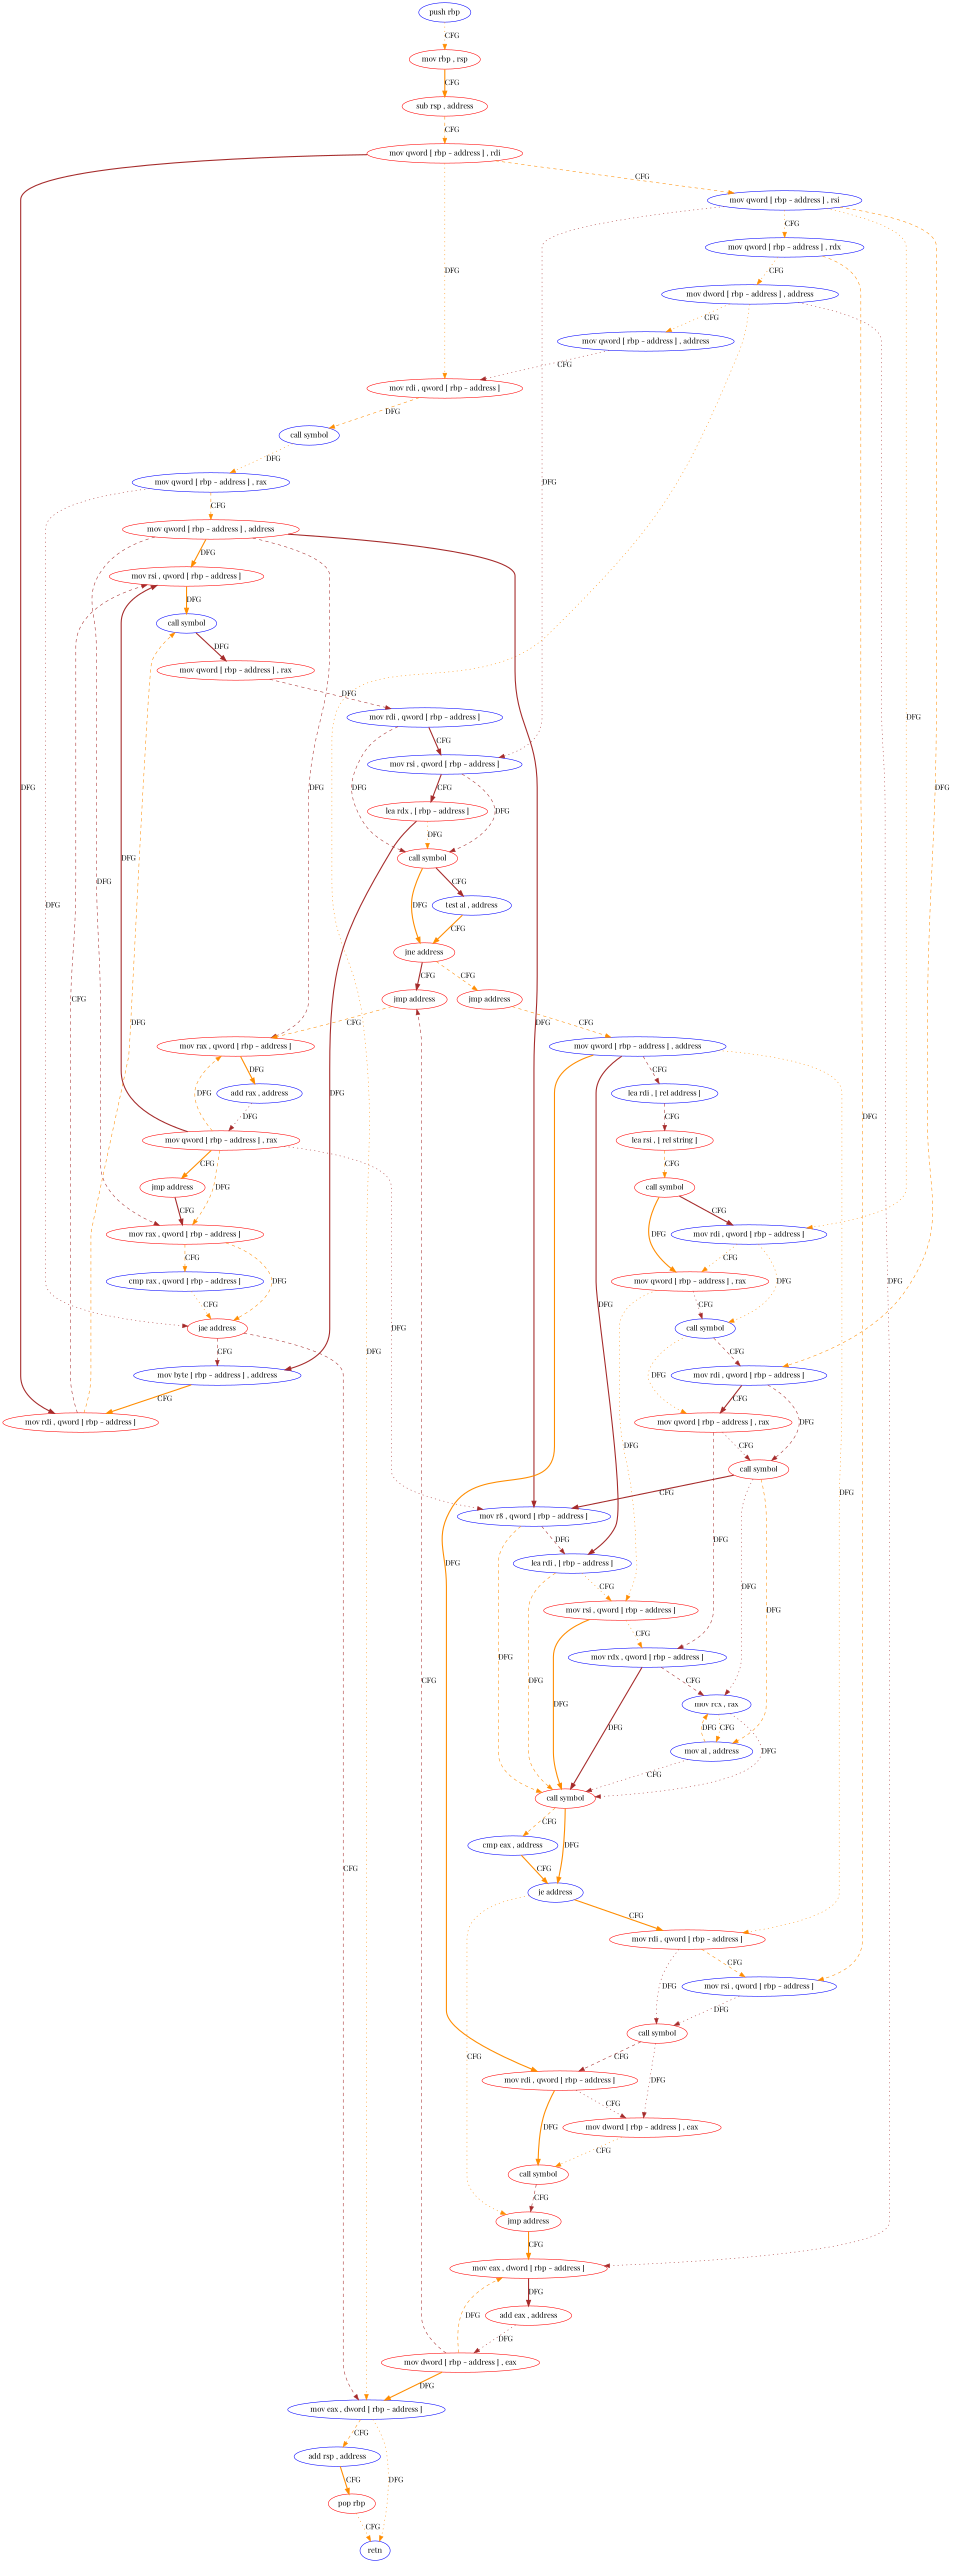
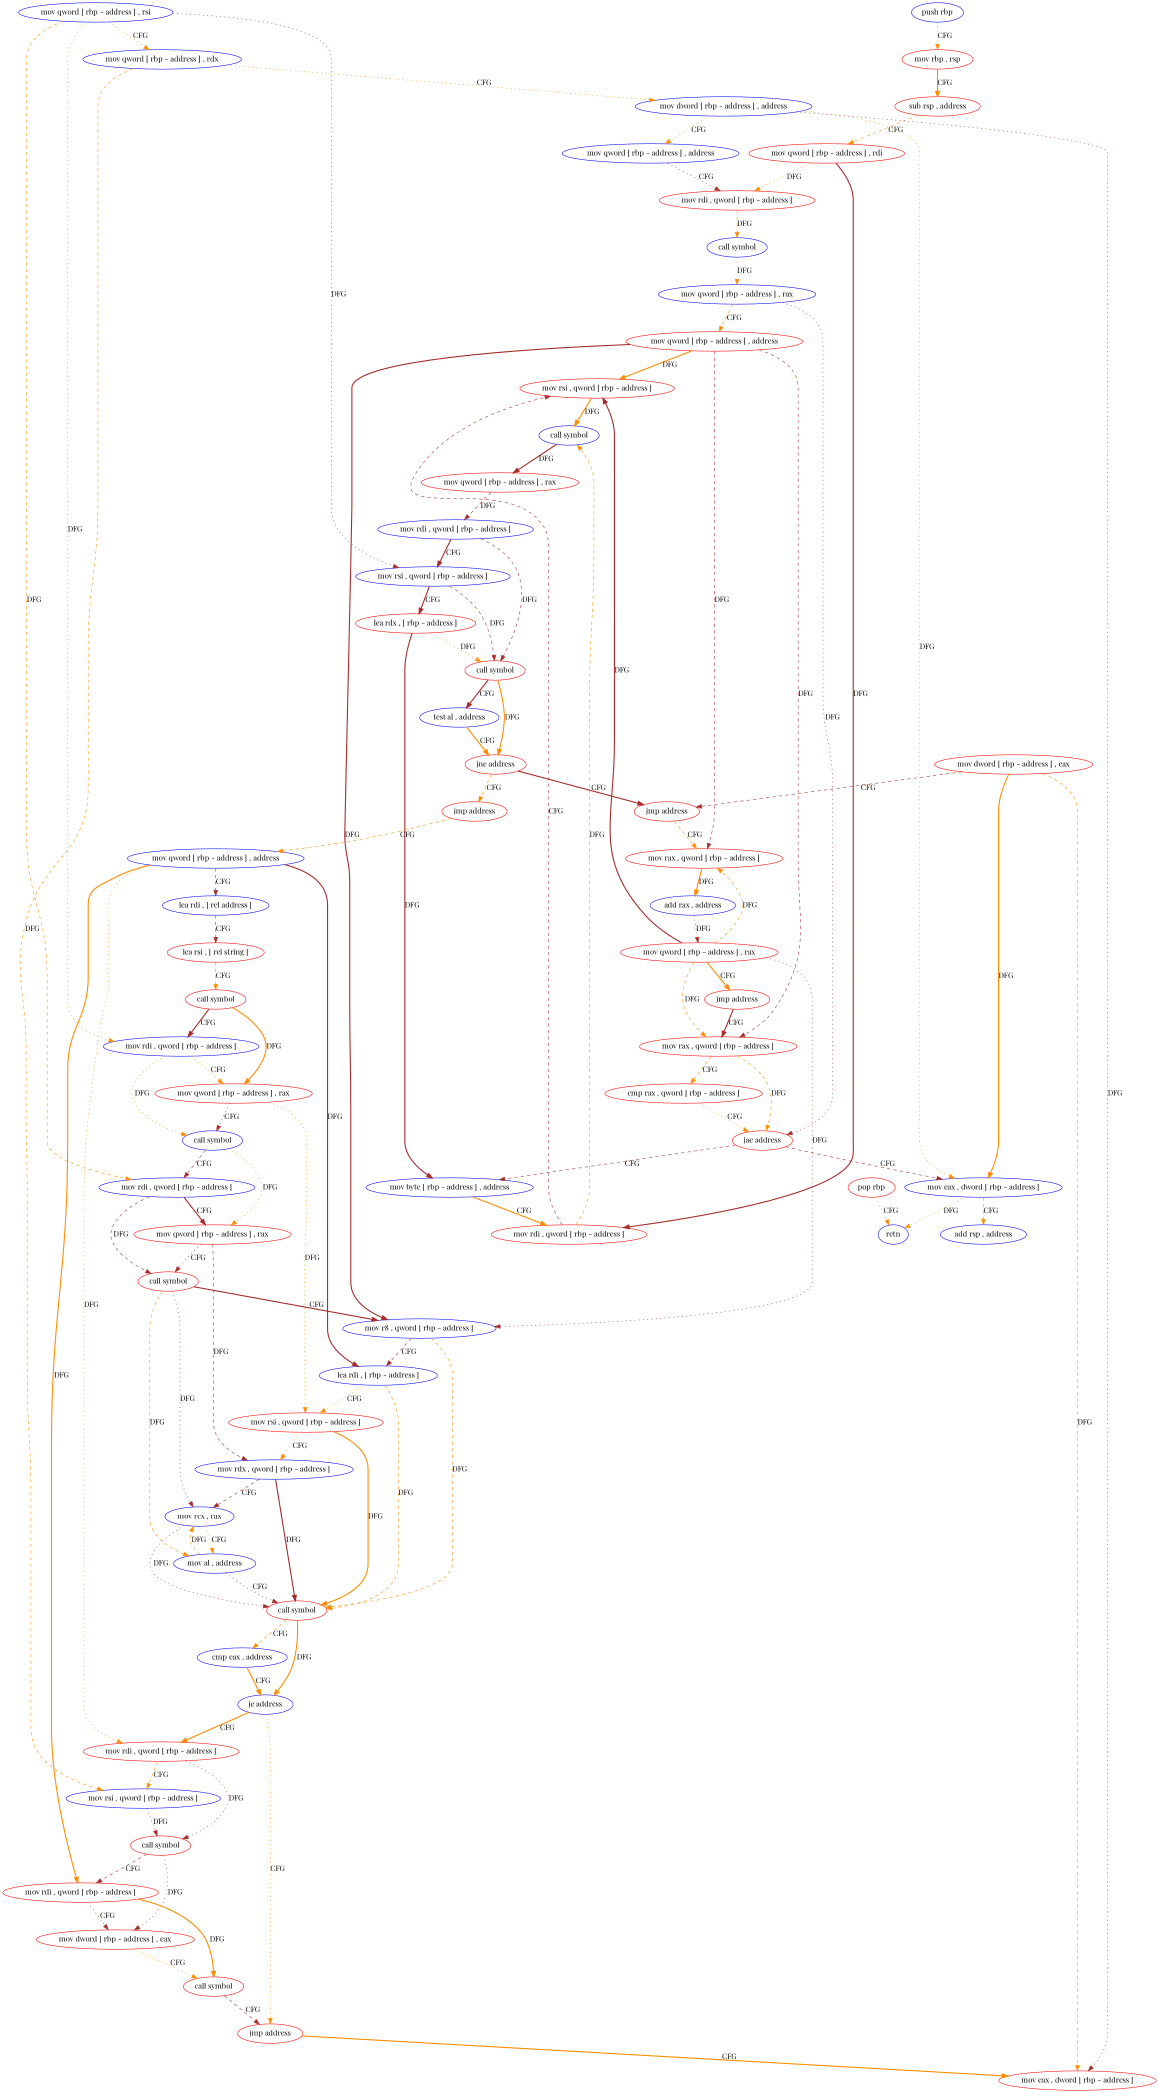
  digraph {
    fontname="Playfair Display"
    node [color=red fontname="Playfair Display"]
    edge [color=darkorange fontname="Playfair Display" style=dashed]
    n1 [color=blue label="push rbp"]
    n2 [label="mov rbp , rsp"]
    n3 [label="sub rsp , address"]
    n4 [label="mov qword [ rbp - address ] , rdi"]
    n5 [color=blue label="mov qword [ rbp - address ] , rsi"]
    n6 [label="mov rdi , qword [ rbp - address ]"]
    n7 [label="mov rdi , qword [ rbp - address ]"]
    n8 [color=blue label="mov qword [ rbp - address ] , rdx"]
    n9 [color=blue label="mov rsi , qword [ rbp - address ]"]
    n10 [color=blue label="mov rdi , qword [ rbp - address ]"]
    n11 [color=blue label="mov rdi , qword [ rbp - address ]"]
    n12 [color=blue label="call symbol"]
    n13 [label="mov rsi , qword [ rbp - address ]"]
    n14 [color=blue label="call symbol"]
    n15 [color=blue label="mov dword [ rbp - address ] , address"]
    n16 [color=blue label="mov rsi , qword [ rbp - address ]"]
    n17 [label="lea rdx , [ rbp - address ]"]
    n18 [label="call symbol"]
    n19 [label="mov qword [ rbp - address ] , rax"]
    n20 [color=blue label="call symbol"]
    n21 [label="mov qword [ rbp - address ] , rax"]
    n22 [label="call symbol"]
    n23 [color=blue label="mov qword [ rbp - address ] , address"]
    n24 [color=blue label="mov eax , dword [ rbp - address ]"]
    n25 [label="mov eax , dword [ rbp - address ]"]
    n26 [label="call symbol"]
    n27 [color=blue label="add rsp , address"]
    n28 [color=blue label=retn]
-   n29 [label="add eax , address"]
    n30 [color=blue label="mov qword [ rbp - address ] , rax"]
    n31 [label="mov qword [ rbp - address ] , address"]
    n32 [label="jae address"]
    n33 [label="mov rax , qword [ rbp - address ]"]
    n34 [label="mov rax , qword [ rbp - address ]"]
    n35 [color=blue label="mov r8 , qword [ rbp - address ]"]
    n36 [color=blue label="mov byte [ rbp - address ] , address"]
-   n37 [color=blue label="cmp rax , qword [ rbp - address ]"]
+   n37 [label="cmp rax , qword [ rbp - address ]"]
    n38 [color=blue label="add rax , address"]
    n39 [color=blue label="lea rdi , [ rbp - address ]"]
    n40 [label="call symbol"]
    n41 [label="pop rbp"]
    n42 [label="mov qword [ rbp - address ] , rax"]
    n43 [color=blue label="mov rdi , qword [ rbp - address ]"]
    n44 [color=blue label="test al , address"]
    n45 [label="jne address"]
    n46 [label="jmp address"]
    n47 [label="jmp address"]
    n48 [color=blue label="mov qword [ rbp - address ] , address"]
    n49 [color=blue label="lea rdi , [ rel address ]"]
    n50 [label="mov rdi , qword [ rbp - address ]"]
    n51 [label="mov rdi , qword [ rbp - address ]"]
    n52 [label="mov qword [ rbp - address ] , rax"]
    n53 [label="lea rsi , [ rel string ]"]
    n54 [label="mov rsi , qword [ rbp - address ]"]
    n55 [label="mov dword [ rbp - address ] , eax"]
    n56 [label="call symbol"]
    n57 [label="jmp address"]
    n58 [label="call symbol"]
    n59 [color=blue label="mov rdx , qword [ rbp - address ]"]
    n60 [color=blue label="mov rcx , rax"]
    n61 [color=blue label="mov al , address"]
    n62 [color=blue label="cmp eax , address"]
    n63 [color=blue label="je address"]
    n64 [label="jmp address"]
    n65 [label="mov dword [ rbp - address ] , eax"]
    n1 -> n2 [label=CFG style=dotted]
    n2 -> n3 [label=CFG style=bold]
    n3 -> n4 [label=CFG]
-   n4 -> n5 [label=CFG]
    n4 -> n6 [label=DFG style=dotted]
    n4 -> n7 [color=brown label=DFG style=bold]
    n5 -> n8 [label=CFG style=dotted]
    n5 -> n9 [color=brown label=DFG style=dotted]
    n5 -> n10 [label=DFG style=dotted]
    n5 -> n11 [label=DFG]
    n6 -> n12 [label=DFG]
    n7 -> n13 [color=brown label=CFG]
    n7 -> n14 [label=DFG]
    n8 -> n15 [label=CFG style=dotted]
    n8 -> n16 [label=DFG]
    n9 -> n17 [color=brown label=CFG style=bold]
    n9 -> n18 [color=brown label=DFG]
    n10 -> n19 [label=CFG style=dotted]
    n10 -> n20 [label=DFG style=dotted]
    n11 -> n21 [color=brown label=CFG style=bold]
    n11 -> n22 [color=brown label=DFG]
    n12 -> n30 [label=DFG style=dotted]
    n13 -> n14 [label=DFG style=bold]
    n14 -> n42 [color=brown label=DFG style=bold]
    n15 -> n23 [label=CFG style=dotted]
    n15 -> n24 [label=DFG style=dotted]
    n15 -> n25 [color=brown label=DFG style=dotted]
    n16 -> n26 [color=brown label=DFG style=dotted]
    n17 -> n18 [label=DFG style=dotted]
    n17 -> n36 [color=brown label=DFG style=bold]
    n18 -> n44 [color=brown label=CFG style=bold]
    n18 -> n45 [label=DFG style=bold]
    n19 -> n20 [color=brown label=CFG style=dotted]
    n19 -> n54 [label=DFG style=dotted]
    n20 -> n11 [color=brown label=CFG]
    n20 -> n21 [label=DFG style=dotted]
    n21 -> n22 [color=brown label=CFG style=dotted]
    n21 -> n59 [color=brown label=DFG]
    n22 -> n35 [color=brown label=CFG style=bold]
    n22 -> n60 [color=brown label=DFG style=dotted]
    n22 -> n61 [label=DFG]
    n23 -> n6 [color=brown label=CFG style=dotted]
    n24 -> n27 [label=CFG]
    n24 -> n28 [label=DFG style=dotted]
-   n25 -> n29 [color=brown label=DFG style=bold]
    n26 -> n51 [color=brown label=CFG]
    n26 -> n55 [color=brown label=DFG style=dotted]
-   n27 -> n41 [label=CFG style=bold]
-   n29 -> n65 [color=brown label=DFG style=dotted]
    n30 -> n31 [label=CFG]
    n30 -> n32 [color=brown label=DFG style=dotted]
    n31 -> n13 [label=DFG style=bold]
    n31 -> n33 [color=brown label=DFG]
    n31 -> n34 [color=brown label=DFG]
    n31 -> n35 [color=brown label=DFG style=bold]
    n32 -> n24 [color=brown label=CFG]
    n32 -> n36 [color=brown label=CFG]
    n33 -> n32 [label=DFG]
    n33 -> n37 [label=CFG]
    n34 -> n38 [label=DFG style=bold]
-   n35 -> n39 [color=brown label=DFG]
+   n35 -> n39 [color=brown label=CFG]
    n35 -> n40 [label=DFG]
    n36 -> n7 [label=CFG style=bold]
    n37 -> n32 [label=CFG style=dotted]
    n38 -> n52 [color=brown label=DFG style=dotted]
    n39 -> n40 [label=DFG]
    n39 -> n54 [label=CFG style=dotted]
    n40 -> n62 [label=CFG]
    n40 -> n63 [label=DFG style=bold]
    n41 -> n28 [label=CFG style=dotted]
    n42 -> n43 [color=brown label=DFG]
    n43 -> n9 [color=brown label=CFG style=bold]
    n43 -> n18 [color=brown label=DFG]
    n44 -> n45 [label=CFG style=bold]
    n45 -> n46 [color=brown label=CFG style=bold]
    n45 -> n47 [label=CFG]
    n46 -> n34 [label=CFG]
    n47 -> n48 [label=CFG]
    n48 -> n39 [color=brown label=DFG style=bold]
    n48 -> n49 [color=brown label=CFG]
    n48 -> n50 [label=DFG style=dotted]
    n48 -> n51 [label=DFG style=bold]
    n49 -> n53 [color=brown label=CFG]
    n50 -> n16 [label=CFG]
    n50 -> n26 [color=brown label=DFG style=dotted]
    n51 -> n55 [color=brown label=CFG style=dotted]
    n51 -> n56 [label=DFG style=bold]
    n52 -> n13 [color=brown label=DFG style=bold]
    n52 -> n33 [label=DFG]
    n52 -> n34 [label=DFG]
    n52 -> n35 [color=brown label=DFG style=dotted]
    n52 -> n57 [label=CFG style=bold]
    n53 -> n58 [label=CFG]
    n54 -> n40 [label=DFG style=bold]
    n54 -> n59 [label=CFG style=dotted]
    n55 -> n56 [label=CFG style=dotted]
    n56 -> n64 [color=brown label=CFG]
    n57 -> n33 [color=brown label=CFG style=bold]
    n58 -> n10 [color=brown label=CFG style=bold]
    n58 -> n19 [label=DFG style=bold]
    n59 -> n40 [color=brown label=DFG style=bold]
    n59 -> n60 [color=brown label=CFG]
    n60 -> n40 [color=brown label=DFG style=dotted]
    n60 -> n61 [label=CFG style=dotted]
    n61 -> n40 [color=brown label=CFG style=dotted]
    n61 -> n60 [label=DFG]
    n62 -> n63 [label=CFG style=bold]
    n63 -> n50 [label=CFG style=bold]
    n63 -> n64 [label=CFG style=dotted]
    n64 -> n25 [label=CFG style=bold]
    n65 -> n24 [label=DFG style=bold]
    n65 -> n25 [label=DFG]
    n65 -> n46 [color=brown label=CFG]
  }
